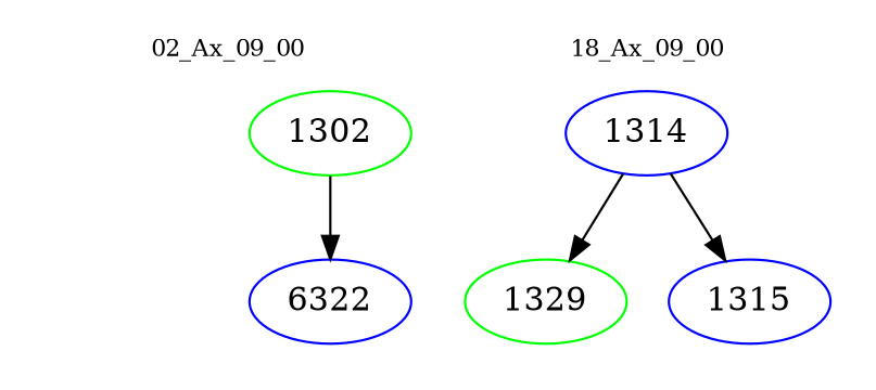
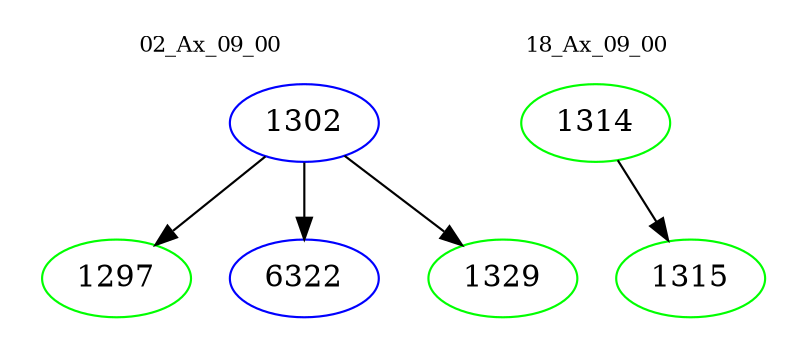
  digraph {
    node [color=blue]
    edge [color=black]
-   n1 [color=green label=1302]
+   n1 [label=1302]
+   n2 [color=green label=1297]
    n3 [label=6322]
-   n4 [label=1314]
-   n5 [label=1315]
+   n4 [color=green label=1314]
+   n5 [color=green label=1315]
    n6 [color=green label=1329]
    subgraph cluster_1 {
      color=white
      fontsize=10
      label="02_Ax_09_00"
      n1
+     n2
      n3
    }
    subgraph cluster_2 {
      color=white
      fontsize=10
      label="18_Ax_09_00"
      n4
      n5
      n6
    }
+   n1 -> n2
    n1 -> n3
    n4 -> n5
-   n4 -> n6
+   n1 -> n6
  }
